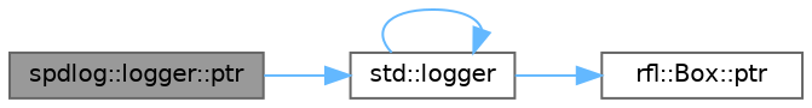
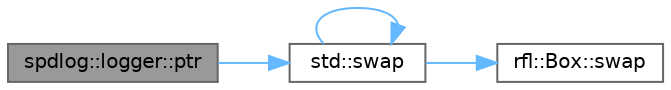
  digraph {
    rankdir=LR
    node [color=grey40 fillcolor=white fontname=Helvetica fontsize=10 shape=box style=filled]
    edge [color=steelblue1 fontname=Helvetica fontsize=10 labelfontname=Helvetica labelfontsize=10 style=solid]
    n1 [color=gray40 fillcolor=grey60 fontcolor=black height=0.2 label="spdlog::logger::ptr" width=0.4]
-   n2 [height=0.2 label="std::logger" width=0.4]
-   n3 [height=0.2 label="rfl::Box::ptr" width=0.4]
+   n2 [height=0.2 label="std::swap" width=0.4]
+   n3 [height=0.2 label="rfl::Box::swap" width=0.4]
    n1 -> n2
    n2 -> n2
    n2 -> n3
  }
